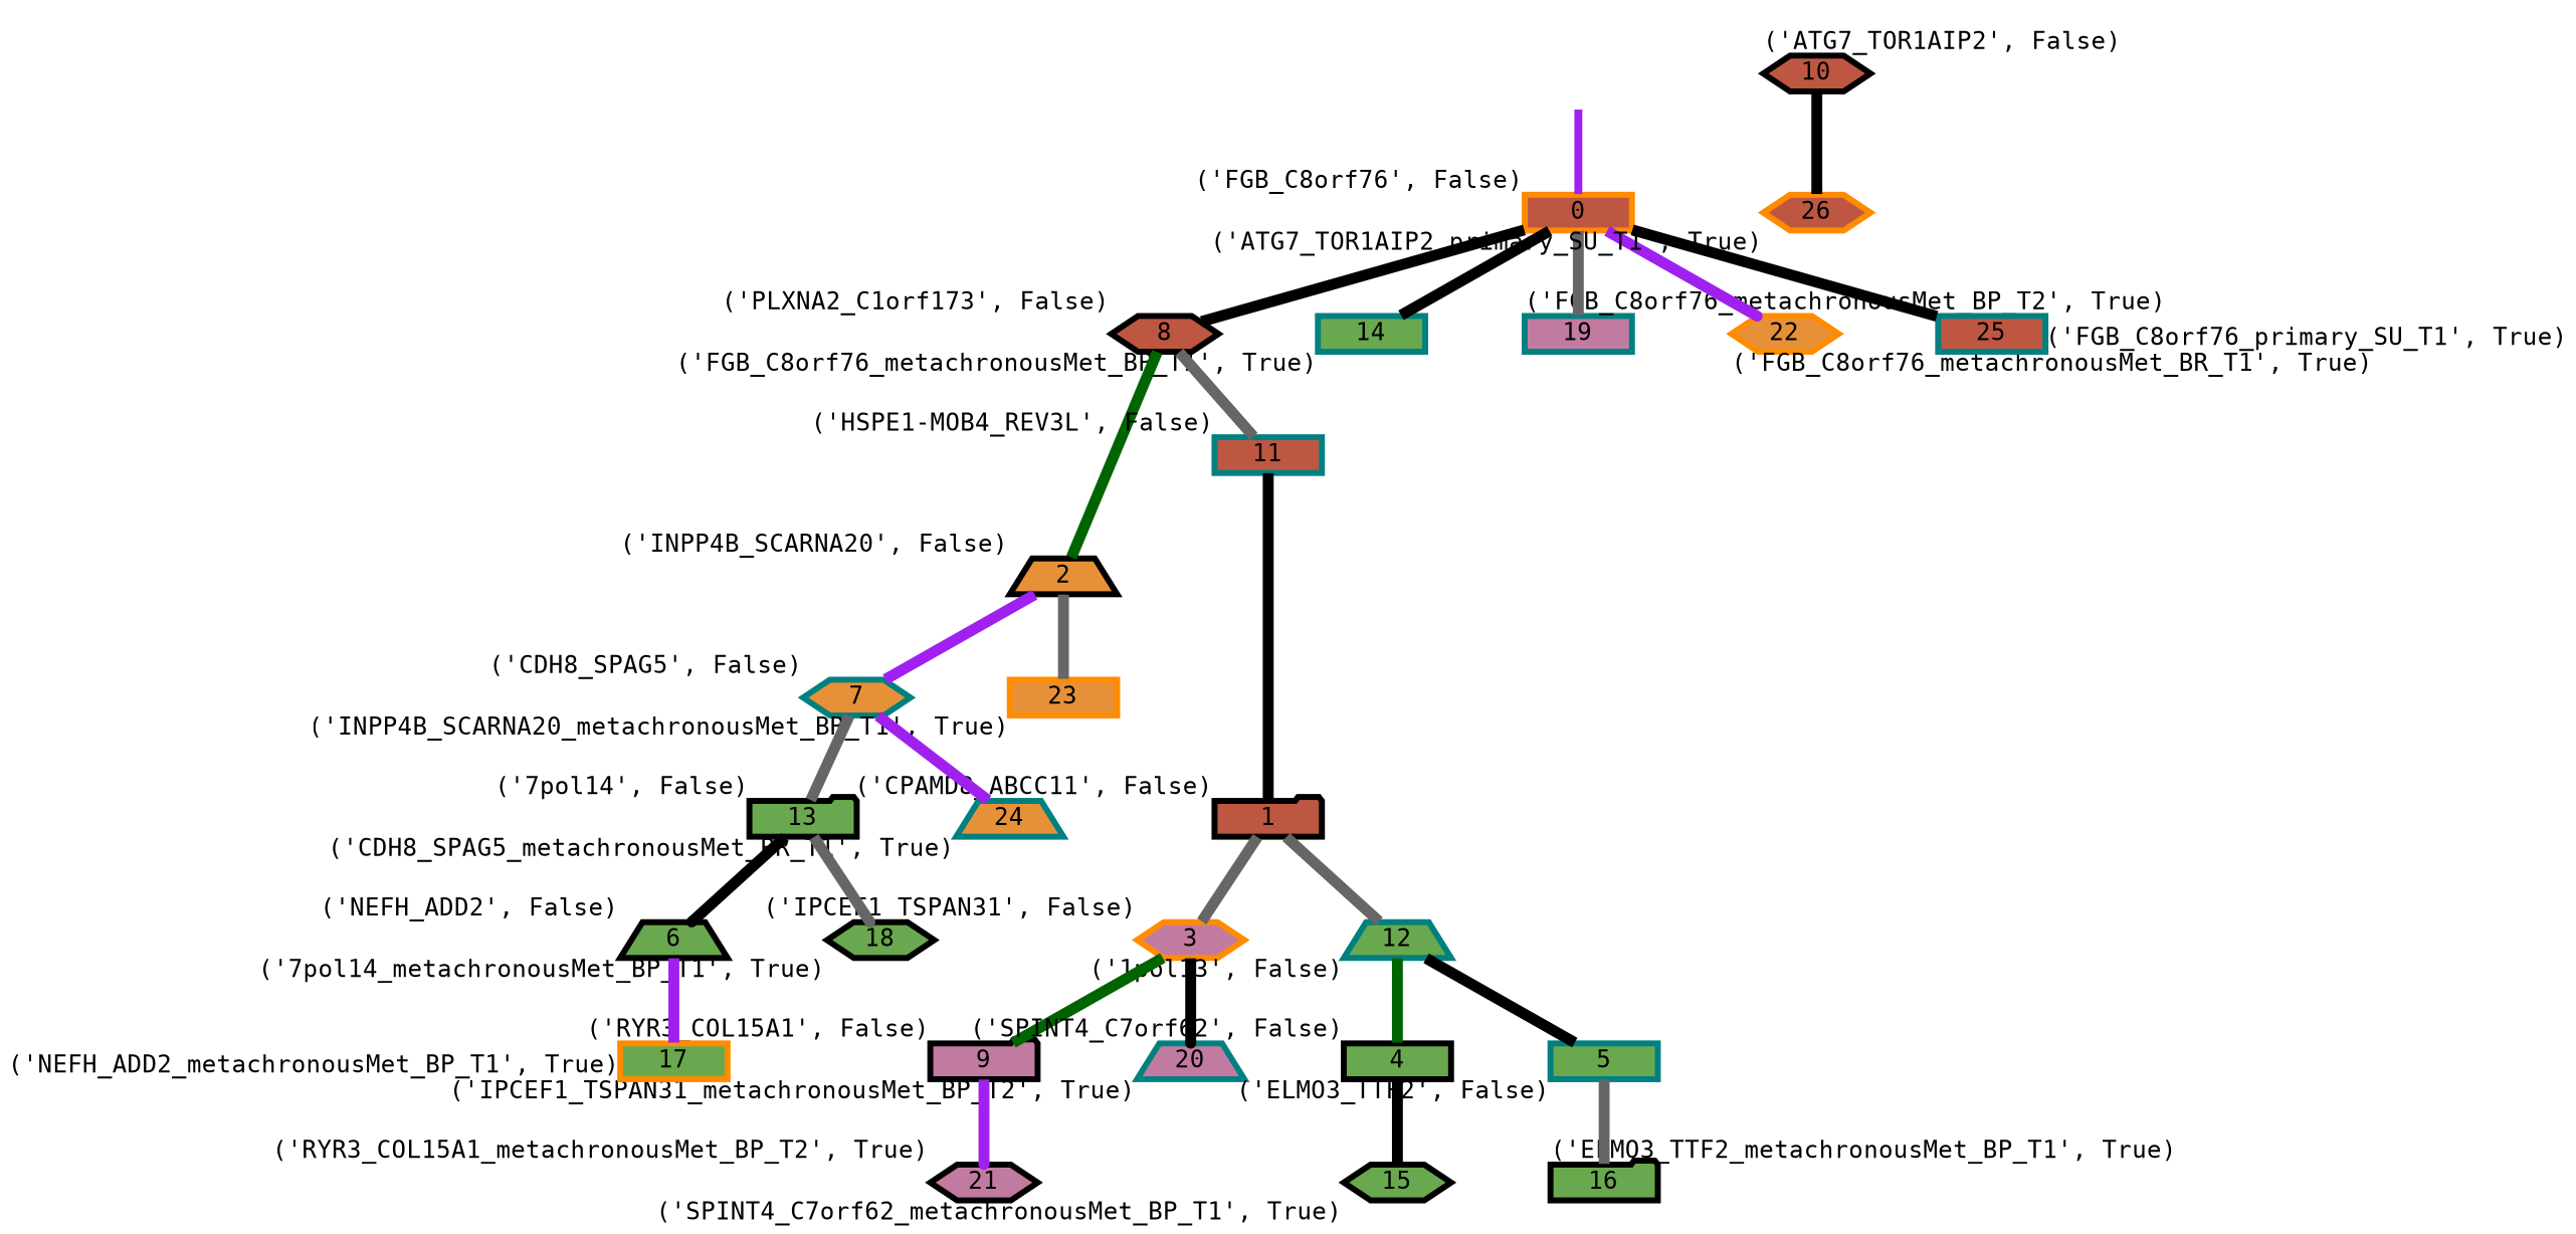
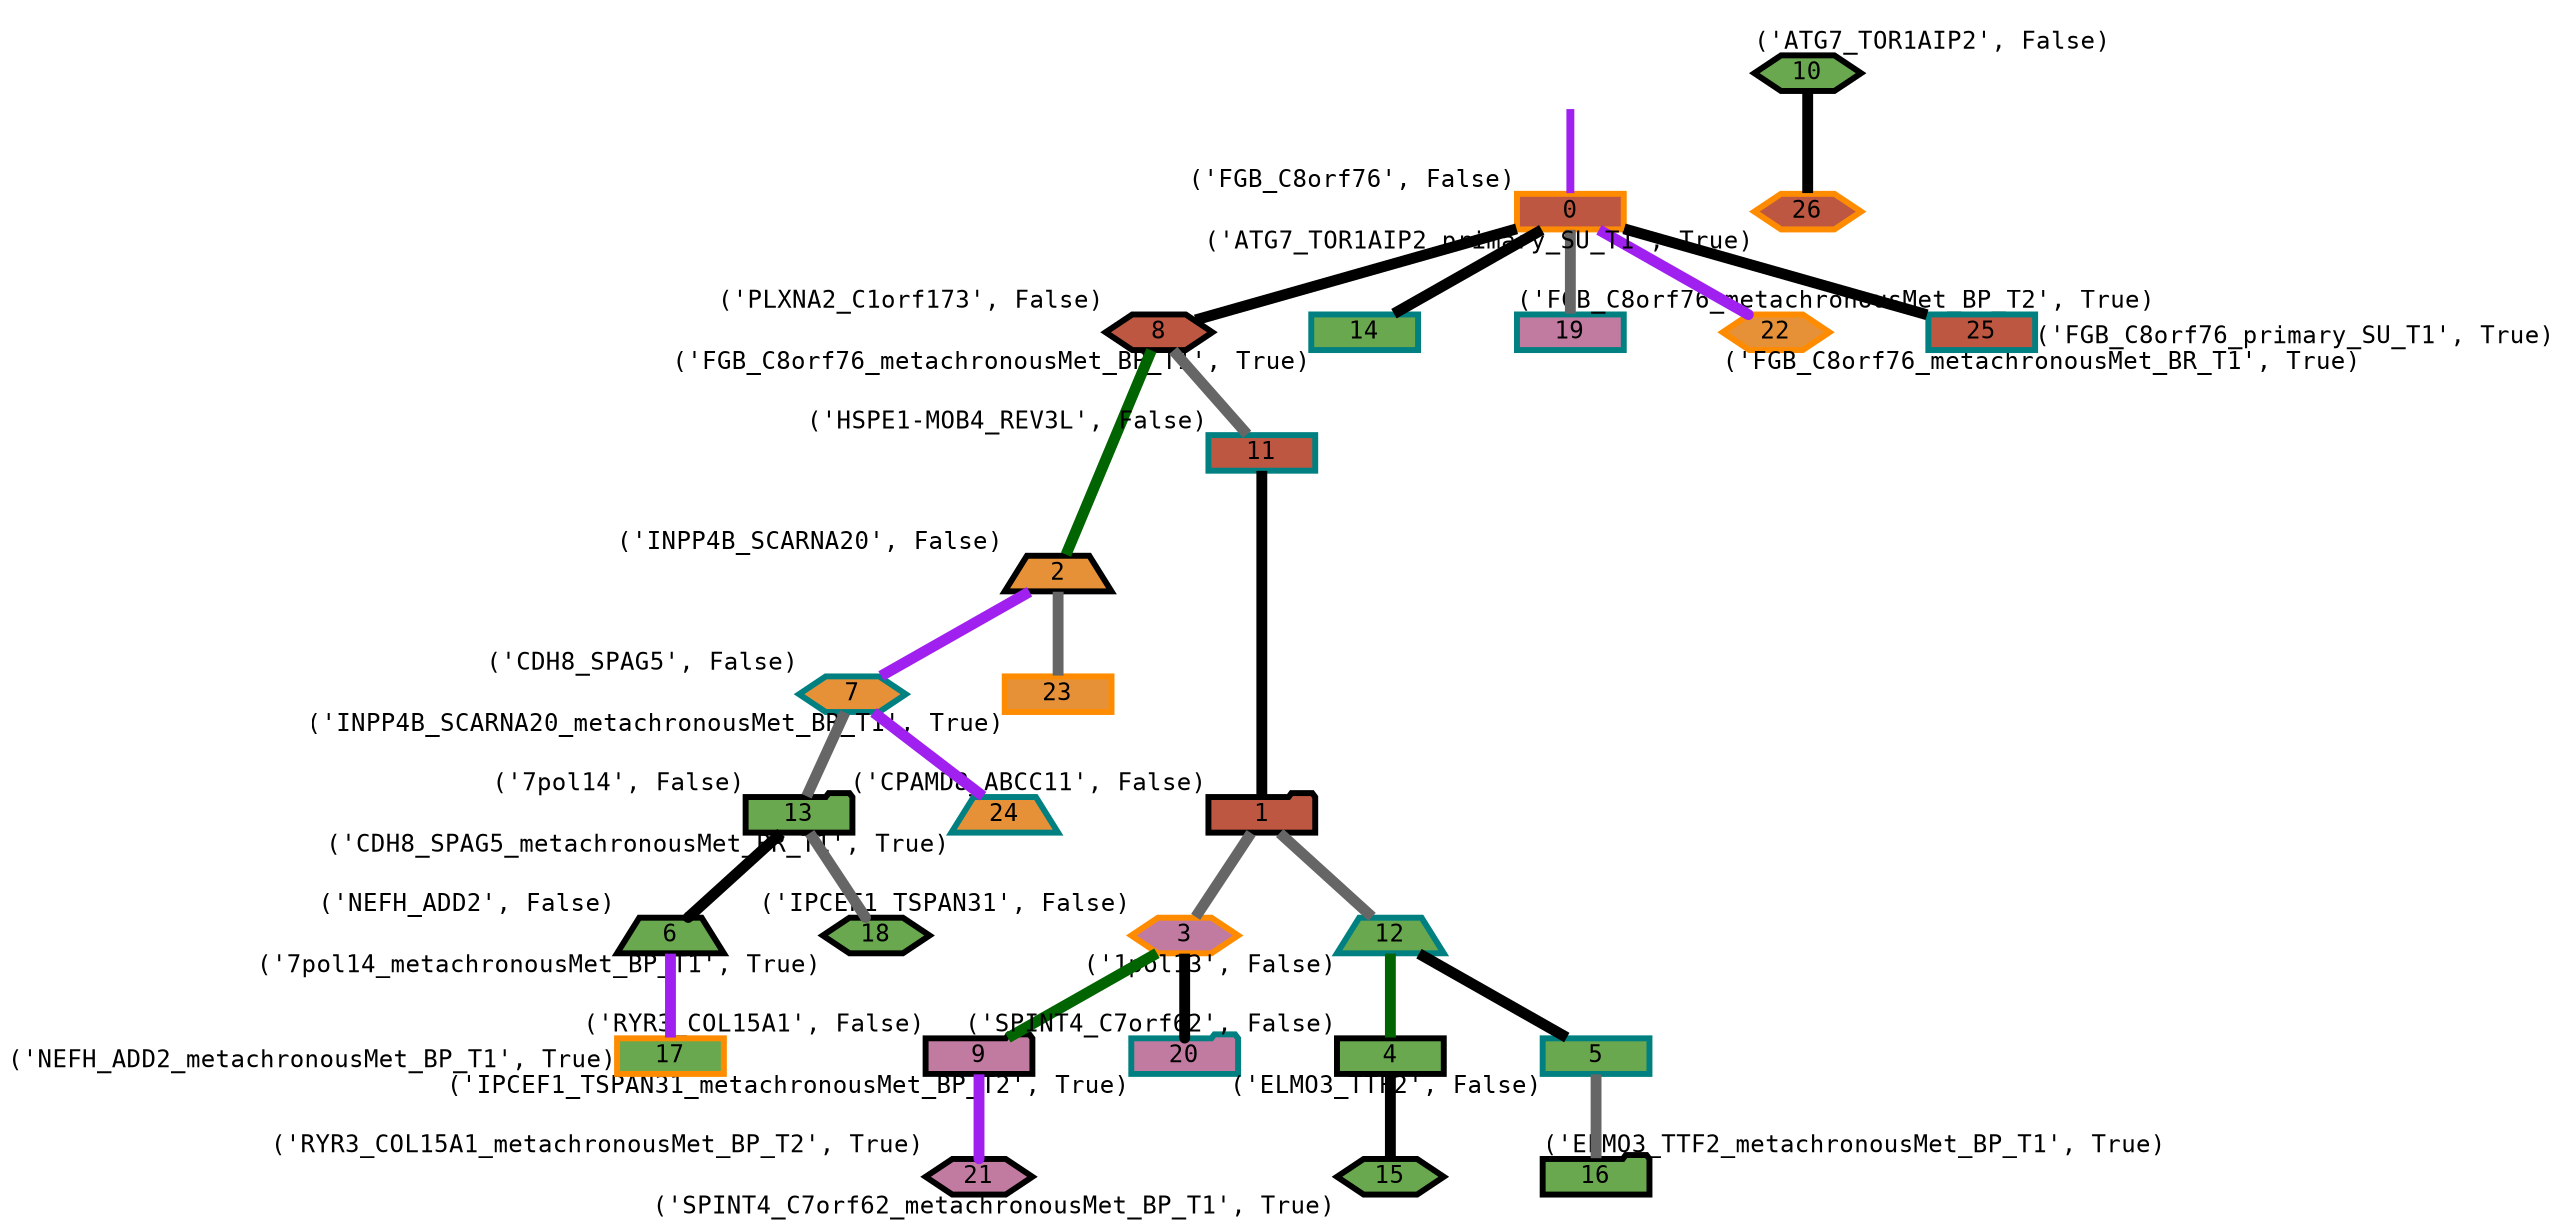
  strict digraph {
    fontname="DejaVu Sans Mono"
    forcelabels=true
    nodesep=0.7
    rankdir=TB
    ranksep=0.6
    splines=false
    node [color=black fillcolor="#6aa84fff" fixedsize=true fontname="DejaVu Sans Mono" fontsize="12pt" penwidth=3 shape=box style=filled xlabel="('FGB_C8orf76', False)"]
    edge [arrowhead=tee arrowsize=0 color=black fontname="DejaVu Sans Mono" minlen=1.0231481790542603 penwidth=5.5 style=solid]
    0 [color=darkorange fillcolor="#be5742ff" height=0.25]
    8 [fillcolor="#be5742ff" height=0.25 shape=hexagon xlabel="('PLXNA2_C1orf173', False)"]
    14 [color=teal height=0.25 xlabel="('FGB_C8orf76_metachronousMet_BP_T1', True)"]
    19 [color=teal fillcolor="#c27ba0ff" height=0.25 xlabel="('FGB_C8orf76_metachronousMet_BP_T2', True)"]
    22 [color=darkorange fillcolor="#e69138ff" height=0.25 shape=hexagon xlabel="('FGB_C8orf76_metachronousMet_BR_T1', True)"]
    25 [color=teal fillcolor="#be5742ff" height=0.25 xlabel="('FGB_C8orf76_primary_SU_T1', True)"]
    2 [fillcolor="#e69138ff" height=0.25 shape=trapezium xlabel="('INPP4B_SCARNA20', False)"]
    11 [color=teal fillcolor="#be5742ff" height=0.25 xlabel="('HSPE1-MOB4_REV3L', False)"]
-   10 [fillcolor="#be5742ff" height=0.25 shape=hexagon xlabel="('ATG7_TOR1AIP2', False)"]
+   10 [height=0.25 shape=hexagon xlabel="('ATG7_TOR1AIP2', False)"]
    26 [color=darkorange fillcolor="#be5742ff" height=0.25 shape=hexagon xlabel="('ATG7_TOR1AIP2_primary_SU_T1', True)"]
    7 [color=teal fillcolor="#e69138ff" height=0.25 shape=hexagon xlabel="('CDH8_SPAG5', False)"]
    23 [color=darkorange fillcolor="#e69138ff" height=0.25 xlabel="('INPP4B_SCARNA20_metachronousMet_BR_T1', True)"]
    1 [fillcolor="#be5742ff" height=0.25 shape=folder xlabel="('CPAMD8_ABCC11', False)"]
    3 [color=darkorange fillcolor="#c27ba0ff" height=0.25 shape=hexagon xlabel="('IPCEF1_TSPAN31', False)"]
    12 [color=teal height=0.25 shape=trapezium xlabel="('1pol13', False)"]
    9 [fillcolor="#c27ba0ff" height=0.25 shape=folder xlabel="('RYR3_COL15A1', False)"]
-   20 [color=teal fillcolor="#c27ba0ff" height=0.25 shape=trapezium xlabel="('IPCEF1_TSPAN31_metachronousMet_BP_T2', True)"]
+   20 [color=teal fillcolor="#c27ba0ff" height=0.25 shape=folder xlabel="('IPCEF1_TSPAN31_metachronousMet_BP_T2', True)"]
    4 [height=0.25 xlabel="('SPINT4_C7orf62', False)"]
    5 [color=teal height=0.25 xlabel="('ELMO3_TTF2', False)"]
    21 [fillcolor="#c27ba0ff" height=0.25 shape=hexagon xlabel="('RYR3_COL15A1_metachronousMet_BP_T2', True)"]
    15 [height=0.25 shape=hexagon xlabel="('SPINT4_C7orf62_metachronousMet_BP_T1', True)"]
    16 [height=0.25 shape=folder xlabel="('ELMO3_TTF2_metachronousMet_BP_T1', True)"]
    13 [height=0.25 shape=folder xlabel="('7pol14', False)"]
    24 [color=teal fillcolor="#e69138ff" height=0.25 shape=trapezium xlabel="('CDH8_SPAG5_metachronousMet_BR_T1', True)"]
    6 [height=0.25 shape=trapezium xlabel="('NEFH_ADD2', False)"]
    18 [height=0.25 shape=hexagon xlabel="('7pol14_metachronousMet_BP_T1', True)"]
    17 [color=darkorange height=0.25 xlabel="('NEFH_ADD2_metachronousMet_BP_T1', True)"]
    normal [style=invis color="" fillcolor="" fixedsize="" fontsize="" shape=""]
    0 -> 8 [minlen=1.0833333730697632]
    0 -> 14 [arrowhead=onormal]
    0 -> 19 [arrowhead=onormal color=gray40]
    0 -> 22 [arrowhead=odot color=purple]
    0 -> 25
    8 -> 2 [arrowhead=onormal color=darkgreen minlen=2.2962961196899414]
    8 -> 11 [color=gray40 minlen=1.0462963581085205]
    2 -> 7 [color=purple minlen=1.1481481790542603]
    2 -> 23 [color=gray40]
    11 -> 1 [minlen=3.0]
    10 -> 26
    7 -> 13 [color=gray40]
    7 -> 24 [color=purple]
    1 -> 3 [arrowhead=onormal color=gray40 minlen=1.75]
    1 -> 12 [color=gray40]
    3 -> 9 [color=darkgreen minlen=1.0740740299224854]
    3 -> 20 [arrowhead=odot]
    12 -> 4 [arrowhead=onormal color=darkgreen minlen=1.6388888359069824]
    12 -> 5 [arrowhead=onormal minlen=1.3796296119689941]
    9 -> 21 [arrowhead=odot color=purple]
    4 -> 15 [arrowhead=onormal]
    5 -> 16 [color=gray40]
    13 -> 6 [arrowhead=odot minlen=1.185185194015503]
    13 -> 18 [arrowhead=odot color=gray40]
    6 -> 17 [color=purple]
    normal -> 0 [arrowhead=onormal color=purple penwidth=4 minlen=""]
  }
